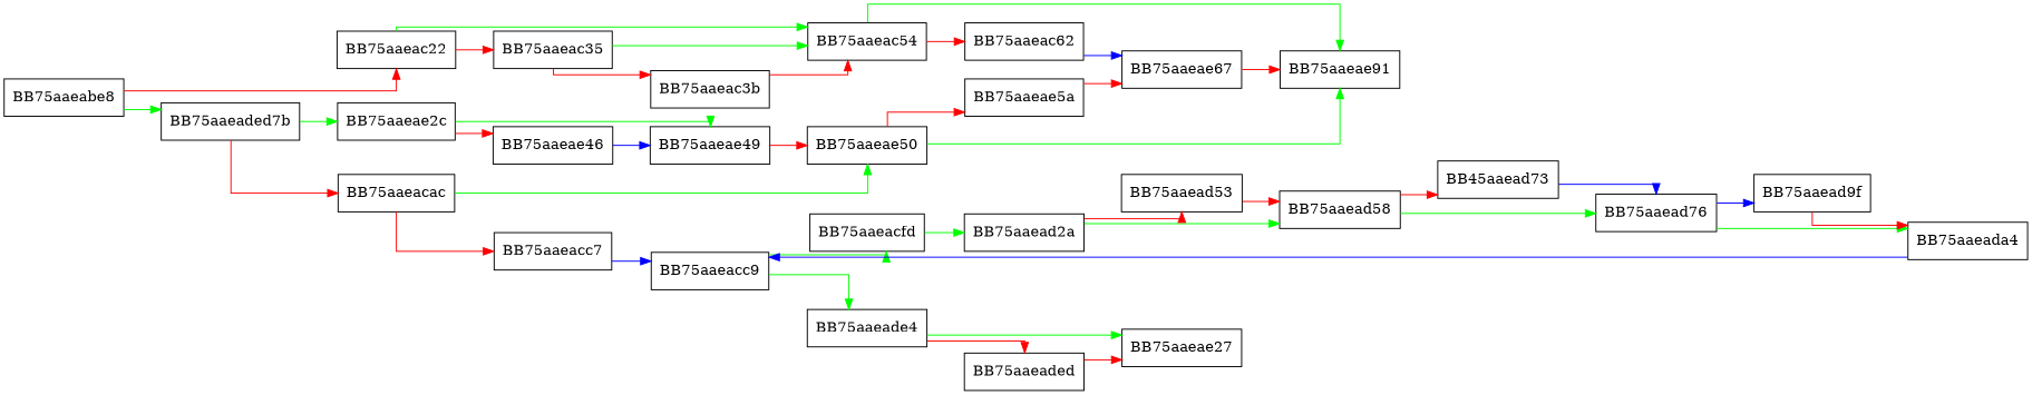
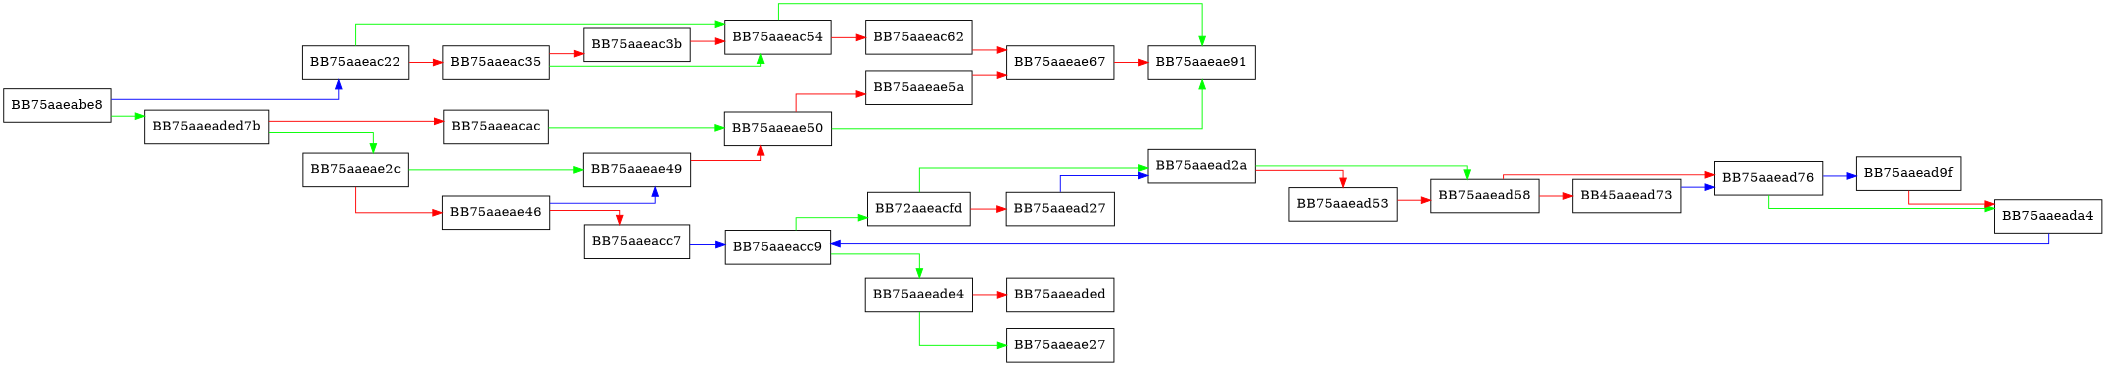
  digraph {
    rankdir=LR
    splines=ortho
    node [shape=box]
    edge [color=red]
    n1 [label=BB75aaeaded7b]
    BB75aaeabe8
    BB75aaeac22
    BB75aaeae2c
    BB75aaeacac
    BB75aaeac54
    BB75aaeac35
    BB75aaeae49
    BB75aaeae46
    BB75aaeae50
    BB75aaeacc7
    BB75aaeae91
    BB75aaeac62
    BB75aaeac3b
    BB75aaeae67
    BB75aaeae5a
    BB75aaeacc9
    BB75aaeade4
-   BB75aaeacfd
+   BB75aaeacfd [label=BB72aaeacfd]
    BB75aaeae27
    BB75aaeaded
    BB75aaead2a
+   BB75aaead27
    BB75aaead58
    BB75aaead53
    BB75aaead76
    n27 [label=BB45aaead73]
    BB75aaeada4
    BB75aaead9f
    n1 -> BB75aaeae2c [color=green]
    n1 -> BB75aaeacac
    BB75aaeabe8 -> n1 [color=green]
-   BB75aaeabe8 -> BB75aaeac22
+   BB75aaeabe8 -> BB75aaeac22 [color=blue]
    BB75aaeac22 -> BB75aaeac54 [color=green]
    BB75aaeac22 -> BB75aaeac35
    BB75aaeae2c -> BB75aaeae49 [color=green]
    BB75aaeae2c -> BB75aaeae46
    BB75aaeacac -> BB75aaeae50 [color=green]
-   BB75aaeacac -> BB75aaeacc7
+   BB75aaeae46 -> BB75aaeacc7
    BB75aaeac54 -> BB75aaeae91 [color=green]
    BB75aaeac54 -> BB75aaeac62
    BB75aaeac35 -> BB75aaeac54 [color=green]
    BB75aaeac35 -> BB75aaeac3b
    BB75aaeae49 -> BB75aaeae50
    BB75aaeae46 -> BB75aaeae49 [color=blue]
    BB75aaeae50 -> BB75aaeae91 [color=green]
    BB75aaeae50 -> BB75aaeae5a
    BB75aaeacc7 -> BB75aaeacc9 [color=blue]
-   BB75aaeac62 -> BB75aaeae67 [color=blue]
+   BB75aaeac62 -> BB75aaeae67
    BB75aaeac3b -> BB75aaeac54
    BB75aaeae67 -> BB75aaeae91
    BB75aaeae5a -> BB75aaeae67
    BB75aaeacc9 -> BB75aaeade4 [color=green]
    BB75aaeacc9 -> BB75aaeacfd [color=green]
    BB75aaeade4 -> BB75aaeae27 [color=green]
    BB75aaeade4 -> BB75aaeaded
    BB75aaeacfd -> BB75aaead2a [color=green]
-   BB75aaeaded -> BB75aaeae27
+   BB75aaeacfd -> BB75aaead27
    BB75aaead2a -> BB75aaead58 [color=green]
    BB75aaead2a -> BB75aaead53
-   BB75aaead58 -> BB75aaead76 [color=green]
+   BB75aaead27 -> BB75aaead2a [color=blue]
+   BB75aaead58 -> BB75aaead76
    BB75aaead58 -> n27
    BB75aaead53 -> BB75aaead58
    BB75aaead76 -> BB75aaeada4 [color=green]
    BB75aaead76 -> BB75aaead9f [color=blue]
    n27 -> BB75aaead76 [color=blue]
    BB75aaeada4 -> BB75aaeacc9 [color=blue]
    BB75aaead9f -> BB75aaeada4
  }
